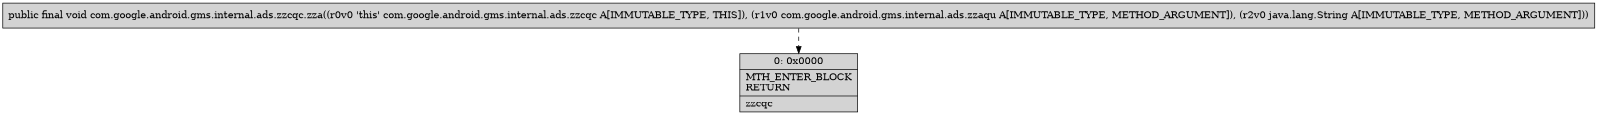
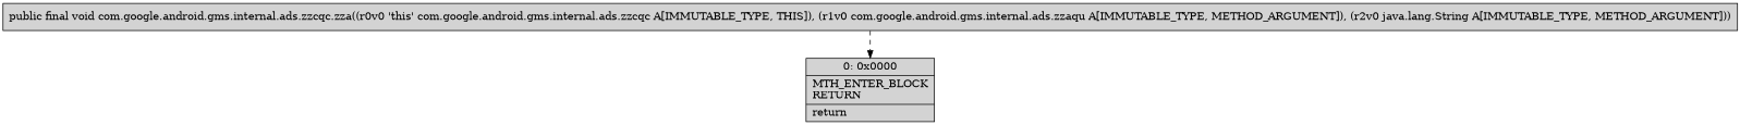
  digraph {
    node [shape=record style=filled fillcolor=lightgrey]
-   n1 [label="{0\:\ 0x0000|MTH_ENTER_BLOCK\lRETURN\l|zzcqc\l}"]
+   n1 [label="{0\:\ 0x0000|MTH_ENTER_BLOCK\lRETURN\l|return\l}"]
    n2 [label="{public final void com.google.android.gms.internal.ads.zzcqc.zza((r0v0 'this' com.google.android.gms.internal.ads.zzcqc A[IMMUTABLE_TYPE, THIS]), (r1v0 com.google.android.gms.internal.ads.zzaqu A[IMMUTABLE_TYPE, METHOD_ARGUMENT]), (r2v0 java.lang.String A[IMMUTABLE_TYPE, METHOD_ARGUMENT])) }"]
    n2 -> n1 [style=dashed]
  }
